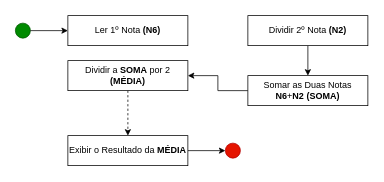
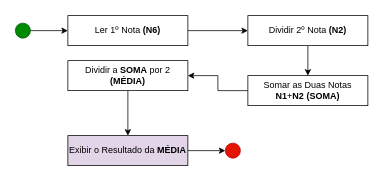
  <mxCell id="0" />
  <mxCell id="1" parent="0" />
  <mxCell id="2" value="" style="ellipse;whiteSpace=wrap;html=1;aspect=fixed;fillColor=#008a00;fontColor=#ffffff;strokeColor=#005700;" parent="1" vertex="1"><mxGeometry x="20" y="30" width="20" height="20" as="geometry" /></mxCell>
  <mxCell id="3" value="" style="endArrow=classic;html=1;rounded=0;exitX=1;exitY=0.5;exitDx=0;exitDy=0;" parent="1" source="2" edge="1"><mxGeometry width="50" height="50" relative="1" as="geometry"><mxPoint x="320" y="310" as="sourcePoint" /><mxPoint x="90" y="40" as="targetPoint" /></mxGeometry></mxCell>
+ <mxCell id="4" value="" style="edgeStyle=orthogonalEdgeStyle;rounded=0;orthogonalLoop=1;jettySize=auto;html=1;" parent="1" source="5" target="7" edge="1"><mxGeometry relative="1" as="geometry" /></mxCell>
  <mxCell id="5" value="Ler 1º Nota &lt;b&gt;(N6)&lt;/b&gt;" style="rounded=0;whiteSpace=wrap;html=1;" parent="1" vertex="1"><mxGeometry x="90" y="20" width="160" height="40" as="geometry" /></mxCell>
  <mxCell id="6" value="" style="edgeStyle=orthogonalEdgeStyle;rounded=0;orthogonalLoop=1;jettySize=auto;html=1;" parent="1" source="7" target="9" edge="1"><mxGeometry relative="1" as="geometry" /></mxCell>
  <mxCell id="7" value="Dividir 2º Nota &lt;b&gt;(N2)&lt;/b&gt;" style="whiteSpace=wrap;html=1;rounded=0;" parent="1" vertex="1"><mxGeometry x="330" y="20" width="160" height="40" as="geometry" /></mxCell>
  <mxCell id="8" value="" style="edgeStyle=orthogonalEdgeStyle;rounded=0;orthogonalLoop=1;jettySize=auto;html=1;" parent="1" source="9" target="11" edge="1"><mxGeometry relative="1" as="geometry" /></mxCell>
- <mxCell id="9" value="Somar as Duas Notas &lt;b&gt;N6&lt;/b&gt;+&lt;b&gt;N2&lt;/b&gt; &lt;b&gt;(SOMA)&lt;/b&gt;" style="rounded=0;whiteSpace=wrap;html=1;" parent="1" vertex="1"><mxGeometry x="330" y="100" width="160" height="40" as="geometry" /></mxCell>
- <mxCell id="10" value="" style="edgeStyle=orthogonalEdgeStyle;rounded=0;orthogonalLoop=1;jettySize=auto;html=1;dashed=1;" parent="1" source="11" target="13" edge="1"><mxGeometry relative="1" as="geometry" /></mxCell>
+ <mxCell id="9" value="Somar as Duas Notas &lt;b&gt;N1&lt;/b&gt;+&lt;b&gt;N2&lt;/b&gt; &lt;b&gt;(SOMA)&lt;/b&gt;" style="rounded=0;whiteSpace=wrap;html=1;" parent="1" vertex="1"><mxGeometry x="330" y="100" width="160" height="40" as="geometry" /></mxCell>
+ <mxCell id="10" value="" style="edgeStyle=orthogonalEdgeStyle;rounded=0;orthogonalLoop=1;jettySize=auto;html=1;" parent="1" source="11" target="13" edge="1"><mxGeometry relative="1" as="geometry" /></mxCell>
  <mxCell id="11" value="Dividir a &lt;b&gt;SOMA&lt;/b&gt; por 2&lt;br&gt;&lt;b&gt;(MÉDIA)&lt;/b&gt;" style="rounded=0;whiteSpace=wrap;html=1;" parent="1" vertex="1"><mxGeometry x="90" y="80" width="160" height="40" as="geometry" /></mxCell>
  <mxCell id="12" value="" style="edgeStyle=orthogonalEdgeStyle;rounded=0;orthogonalLoop=1;jettySize=auto;html=1;" parent="1" source="13" target="14" edge="1"><mxGeometry relative="1" as="geometry" /></mxCell>
- <mxCell id="13" value="Exibir o Resultado da &lt;b&gt;MÉDIA&lt;/b&gt;" style="whiteSpace=wrap;html=1;rounded=0;" parent="1" vertex="1"><mxGeometry x="90" y="180" width="160" height="40" as="geometry" /></mxCell>
+ <mxCell id="13" value="Exibir o Resultado da &lt;b&gt;MÉDIA&lt;/b&gt;" style="whiteSpace=wrap;html=1;rounded=0;fillColor=#e1d5e7;" parent="1" vertex="1"><mxGeometry x="90" y="180" width="160" height="40" as="geometry" /></mxCell>
  <mxCell id="14" value="" style="ellipse;whiteSpace=wrap;html=1;rounded=0;fillColor=#e51400;fontColor=#ffffff;strokeColor=#B20000;" parent="1" vertex="1"><mxGeometry x="300" y="190" width="20" height="20" as="geometry" /></mxCell>
